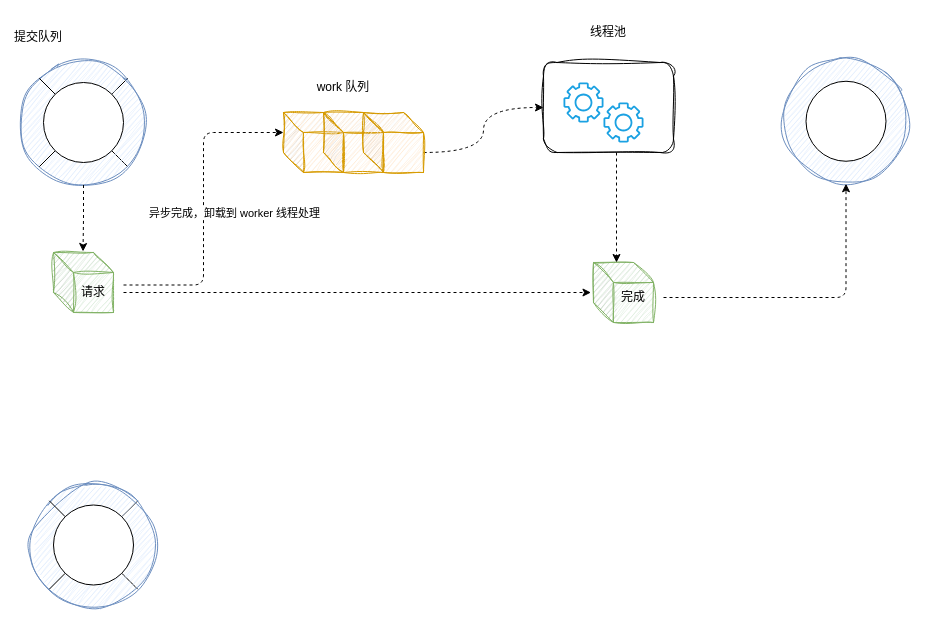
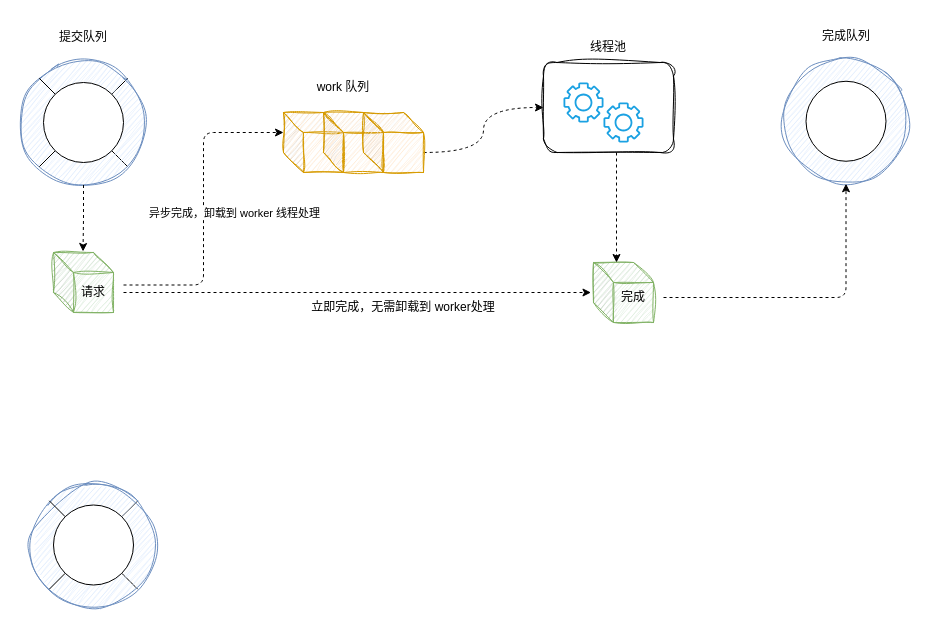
  <mxCell id="0" />
  <mxCell id="1" parent="0" />
  <mxCell id="2" value="" style="rounded=1;whiteSpace=wrap;html=1;sketch=1;curveFitting=1;jiggle=2;" parent="1" vertex="1"><mxGeometry x="543" y="62" width="130" height="90" as="geometry" /></mxCell>
  <mxCell id="3" style="rounded=0;orthogonalLoop=1;jettySize=auto;html=1;exitX=1;exitY=0;exitDx=0;exitDy=0;entryX=1;entryY=0;entryDx=0;entryDy=0;endArrow=none;endFill=0;" edge="1" parent="1" source="5" target="8"><mxGeometry relative="1" as="geometry" /></mxCell>
  <mxCell id="4" style="rounded=0;orthogonalLoop=1;jettySize=auto;html=1;exitX=1;exitY=1;exitDx=0;exitDy=0;entryX=1;entryY=1;entryDx=0;entryDy=0;endArrow=none;endFill=0;" edge="1" parent="1" source="5" target="8"><mxGeometry relative="1" as="geometry" /></mxCell>
  <mxCell id="5" value="" style="ellipse;whiteSpace=wrap;html=1;aspect=fixed;fillColor=#dae8fc;strokeColor=#6c8ebf;sketch=1;curveFitting=1;jiggle=2;" parent="1" vertex="1"><mxGeometry x="20.5" y="59.5" width="125" height="125" as="geometry" /></mxCell>
  <mxCell id="6" style="rounded=0;orthogonalLoop=1;jettySize=auto;html=1;exitX=0;exitY=1;exitDx=0;exitDy=0;entryX=0;entryY=1;entryDx=0;entryDy=0;endArrow=none;endFill=0;" edge="1" parent="1" source="8" target="5"><mxGeometry relative="1" as="geometry" /></mxCell>
  <mxCell id="7" style="rounded=0;orthogonalLoop=1;jettySize=auto;html=1;exitX=0;exitY=0;exitDx=0;exitDy=0;entryX=0;entryY=0;entryDx=0;entryDy=0;endArrow=none;endFill=0;" edge="1" parent="1" source="8" target="5"><mxGeometry relative="1" as="geometry" /></mxCell>
  <mxCell id="8" value="" style="ellipse;whiteSpace=wrap;html=1;aspect=fixed;" parent="1" vertex="1"><mxGeometry x="43" y="82" width="80" height="80" as="geometry" /></mxCell>
  <mxCell id="9" value="" style="shape=cube;whiteSpace=wrap;html=1;boundedLbl=1;backgroundOutline=1;darkOpacity=0.05;darkOpacity2=0.1;sketch=1;curveFitting=1;jiggle=2;fillColor=#d5e8d4;strokeColor=#82b366;" parent="1" vertex="1"><mxGeometry x="53" y="252" width="60" height="60" as="geometry" /></mxCell>
  <mxCell id="10" value="" style="sketch=0;outlineConnect=0;fontColor=#ffffff;fillColor=#1ba1e2;strokeColor=#006EAF;dashed=0;verticalLabelPosition=bottom;verticalAlign=top;align=center;html=1;fontSize=12;fontStyle=0;aspect=fixed;pointerEvents=1;shape=mxgraph.aws4.gear;" parent="1" vertex="1"><mxGeometry x="563" y="82" width="40" height="40" as="geometry" /></mxCell>
  <mxCell id="11" value="" style="sketch=0;outlineConnect=0;fontColor=#ffffff;fillColor=#1ba1e2;strokeColor=#006EAF;dashed=0;verticalLabelPosition=bottom;verticalAlign=top;align=center;html=1;fontSize=12;fontStyle=0;aspect=fixed;pointerEvents=1;shape=mxgraph.aws4.gear;" parent="1" vertex="1"><mxGeometry x="603" y="102" width="40" height="40" as="geometry" /></mxCell>
- <mxCell id="12" value="线程池" style="text;strokeColor=none;align=center;fillColor=none;html=1;verticalAlign=middle;whiteSpace=wrap;rounded=0;" parent="1" vertex="1"><mxGeometry x="578" y="17" width="60" height="30" as="geometry" /></mxCell>
+ <mxCell id="12" value="线程池" style="text;strokeColor=none;align=center;fillColor=none;html=1;verticalAlign=middle;whiteSpace=wrap;rounded=0;" parent="1" vertex="1"><mxGeometry x="578" y="32" width="60" height="30" as="geometry" /></mxCell>
  <mxCell id="13" value="" style="shape=cube;whiteSpace=wrap;html=1;boundedLbl=1;backgroundOutline=1;darkOpacity=0.05;darkOpacity2=0.1;sketch=1;curveFitting=1;jiggle=2;fillColor=#ffe6cc;strokeColor=#d79b00;" parent="1" vertex="1"><mxGeometry x="283" y="112" width="60" height="60" as="geometry" /></mxCell>
  <mxCell id="14" value="" style="shape=cube;whiteSpace=wrap;html=1;boundedLbl=1;backgroundOutline=1;darkOpacity=0.05;darkOpacity2=0.1;sketch=1;curveFitting=1;jiggle=2;fillColor=#ffe6cc;strokeColor=#d79b00;" parent="1" vertex="1"><mxGeometry x="323" y="112" width="60" height="60" as="geometry" /></mxCell>
  <mxCell id="15" style="edgeStyle=orthogonalEdgeStyle;rounded=0;orthogonalLoop=1;jettySize=auto;html=1;exitX=0;exitY=0;exitDx=60;exitDy=40;exitPerimeter=0;entryX=0;entryY=0.5;entryDx=0;entryDy=0;curved=1;dashed=1;" parent="1" source="16" target="2" edge="1"><mxGeometry relative="1" as="geometry" /></mxCell>
  <mxCell id="16" value="" style="shape=cube;whiteSpace=wrap;html=1;boundedLbl=1;backgroundOutline=1;darkOpacity=0.05;darkOpacity2=0.1;sketch=1;curveFitting=1;jiggle=2;fillColor=#ffe6cc;strokeColor=#d79b00;" parent="1" vertex="1"><mxGeometry x="363" y="112" width="60" height="60" as="geometry" /></mxCell>
  <mxCell id="17" value="work 队列" style="text;strokeColor=none;align=center;fillColor=none;html=1;verticalAlign=middle;whiteSpace=wrap;rounded=0;" parent="1" vertex="1"><mxGeometry x="313" y="72" width="60" height="30" as="geometry" /></mxCell>
- <mxCell id="18" value="提交队列" style="text;strokeColor=none;align=center;fillColor=none;html=1;verticalAlign=middle;whiteSpace=wrap;rounded=0;" parent="1" vertex="1"><mxGeometry x="8" y="22" width="60" height="30" as="geometry" /></mxCell>
+ <mxCell id="18" value="提交队列" style="text;strokeColor=none;align=center;fillColor=none;html=1;verticalAlign=middle;whiteSpace=wrap;rounded=0;" parent="1" vertex="1"><mxGeometry x="53" y="22" width="60" height="30" as="geometry" /></mxCell>
  <mxCell id="19" value="" style="ellipse;whiteSpace=wrap;html=1;aspect=fixed;fillColor=#dae8fc;strokeColor=#6c8ebf;sketch=1;curveFitting=1;jiggle=2;" parent="1" vertex="1"><mxGeometry x="783" y="58.25" width="125" height="125" as="geometry" /></mxCell>
  <mxCell id="20" value="" style="ellipse;whiteSpace=wrap;html=1;aspect=fixed;" parent="1" vertex="1"><mxGeometry x="805.5" y="80.75" width="80" height="80" as="geometry" /></mxCell>
+ <mxCell id="21" value="完成队列" style="text;strokeColor=none;align=center;fillColor=none;html=1;verticalAlign=middle;whiteSpace=wrap;rounded=0;" parent="1" vertex="1"><mxGeometry x="815.5" y="20.75" width="60" height="30" as="geometry" /></mxCell>
  <mxCell id="22" value="" style="shape=cube;whiteSpace=wrap;html=1;boundedLbl=1;backgroundOutline=1;darkOpacity=0.05;darkOpacity2=0.1;sketch=1;curveFitting=1;jiggle=2;fillColor=#d5e8d4;strokeColor=#82b366;" parent="1" vertex="1"><mxGeometry x="593" y="262" width="60" height="60" as="geometry" /></mxCell>
  <mxCell id="23" style="edgeStyle=orthogonalEdgeStyle;rounded=0;orthogonalLoop=1;jettySize=auto;html=1;exitX=0.5;exitY=1;exitDx=0;exitDy=0;entryX=0.492;entryY=-0.017;entryDx=0;entryDy=0;entryPerimeter=0;dashed=1;" parent="1" source="5" target="9" edge="1"><mxGeometry relative="1" as="geometry" /></mxCell>
  <mxCell id="24" value="请求" style="text;strokeColor=none;align=center;fillColor=none;html=1;verticalAlign=middle;whiteSpace=wrap;rounded=0;" parent="1" vertex="1"><mxGeometry x="63" y="277" width="60" height="30" as="geometry" /></mxCell>
  <mxCell id="25" style="edgeStyle=orthogonalEdgeStyle;rounded=1;orthogonalLoop=1;jettySize=auto;html=1;entryX=0.5;entryY=1;entryDx=0;entryDy=0;curved=0;dashed=1;" parent="1" source="26" target="19" edge="1"><mxGeometry relative="1" as="geometry" /></mxCell>
  <mxCell id="26" value="完成" style="text;strokeColor=none;align=center;fillColor=none;html=1;verticalAlign=middle;whiteSpace=wrap;rounded=0;" parent="1" vertex="1"><mxGeometry x="603" y="282" width="60" height="30" as="geometry" /></mxCell>
  <mxCell id="27" style="edgeStyle=orthogonalEdgeStyle;rounded=0;orthogonalLoop=1;jettySize=auto;html=1;entryX=-0.042;entryY=0.5;entryDx=0;entryDy=0;entryPerimeter=0;dashed=1;" parent="1" source="24" target="22" edge="1"><mxGeometry relative="1" as="geometry" /></mxCell>
  <mxCell id="28" style="edgeStyle=orthogonalEdgeStyle;rounded=1;orthogonalLoop=1;jettySize=auto;html=1;exitX=1;exitY=0.25;exitDx=0;exitDy=0;entryX=0;entryY=0;entryDx=0;entryDy=20;entryPerimeter=0;dashed=1;curved=0;" parent="1" source="24" target="13" edge="1"><mxGeometry relative="1" as="geometry" /></mxCell>
  <mxCell id="29" value="异步完成，卸载到 worker 线程处理" style="edgeLabel;html=1;align=center;verticalAlign=middle;resizable=0;points=[];" parent="28" vertex="1" connectable="0"><mxGeometry x="-0.024" y="2" relative="1" as="geometry"><mxPoint x="32" y="1" as="offset" /></mxGeometry></mxCell>
  <mxCell id="30" style="rounded=0;orthogonalLoop=1;jettySize=auto;html=1;dashed=1;" parent="1" edge="1"><mxGeometry relative="1" as="geometry"><mxPoint x="616" y="152" as="sourcePoint" /><mxPoint x="616" y="262" as="targetPoint" /></mxGeometry></mxCell>
+ <mxCell id="31" value="立即完成，无需卸载到 worker处理" style="text;strokeColor=none;align=center;fillColor=none;html=1;verticalAlign=middle;whiteSpace=wrap;rounded=0;" parent="1" vertex="1"><mxGeometry x="303" y="292" width="200" height="30" as="geometry" /></mxCell>
  <mxCell id="32" style="rounded=0;orthogonalLoop=1;jettySize=auto;html=1;exitX=1;exitY=0;exitDx=0;exitDy=0;entryX=1;entryY=0;entryDx=0;entryDy=0;endArrow=none;endFill=0;" edge="1" parent="1" source="34" target="37"><mxGeometry relative="1" as="geometry" /></mxCell>
  <mxCell id="33" style="rounded=0;orthogonalLoop=1;jettySize=auto;html=1;exitX=1;exitY=1;exitDx=0;exitDy=0;entryX=1;entryY=1;entryDx=0;entryDy=0;endArrow=none;endFill=0;" edge="1" parent="1" source="34" target="37"><mxGeometry relative="1" as="geometry" /></mxCell>
  <mxCell id="34" value="" style="ellipse;whiteSpace=wrap;html=1;aspect=fixed;fillColor=#dae8fc;strokeColor=#6c8ebf;sketch=1;curveFitting=1;jiggle=2;" vertex="1" parent="1"><mxGeometry x="30.5" y="482" width="125" height="125" as="geometry" /></mxCell>
  <mxCell id="35" style="rounded=0;orthogonalLoop=1;jettySize=auto;html=1;exitX=0;exitY=1;exitDx=0;exitDy=0;entryX=0;entryY=1;entryDx=0;entryDy=0;endArrow=none;endFill=0;" edge="1" parent="1" source="37" target="34"><mxGeometry relative="1" as="geometry" /></mxCell>
  <mxCell id="36" style="rounded=0;orthogonalLoop=1;jettySize=auto;html=1;exitX=0;exitY=0;exitDx=0;exitDy=0;entryX=0;entryY=0;entryDx=0;entryDy=0;endArrow=none;endFill=0;" edge="1" parent="1" source="37" target="34"><mxGeometry relative="1" as="geometry" /></mxCell>
  <mxCell id="37" value="" style="ellipse;whiteSpace=wrap;html=1;aspect=fixed;" vertex="1" parent="1"><mxGeometry x="53" y="504.5" width="80" height="80" as="geometry" /></mxCell>
